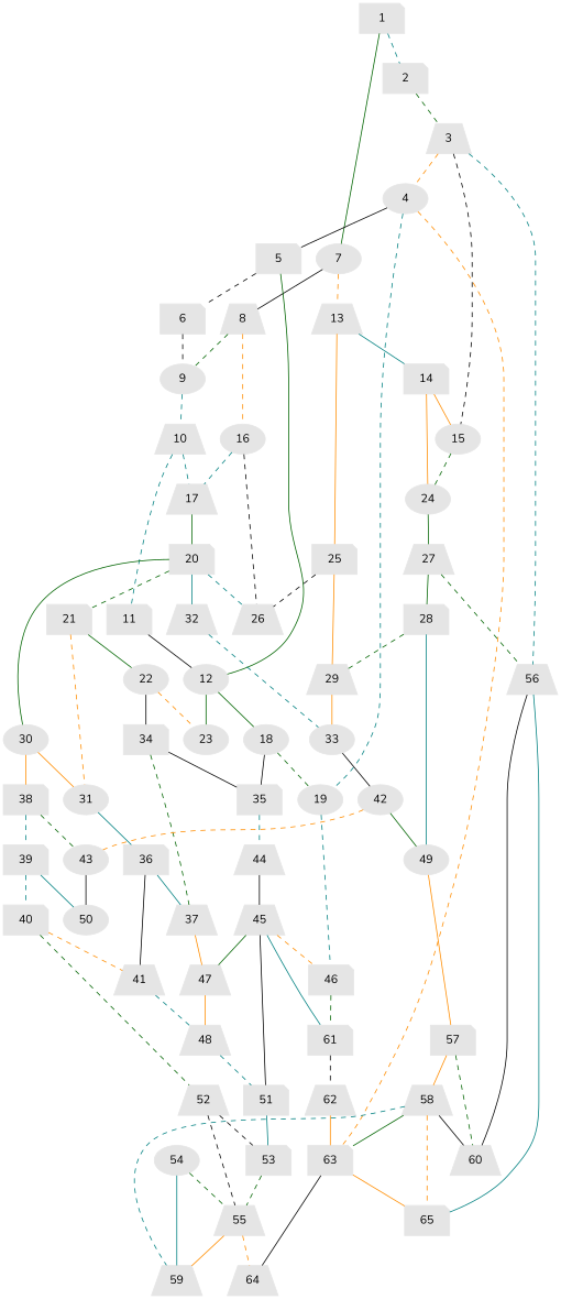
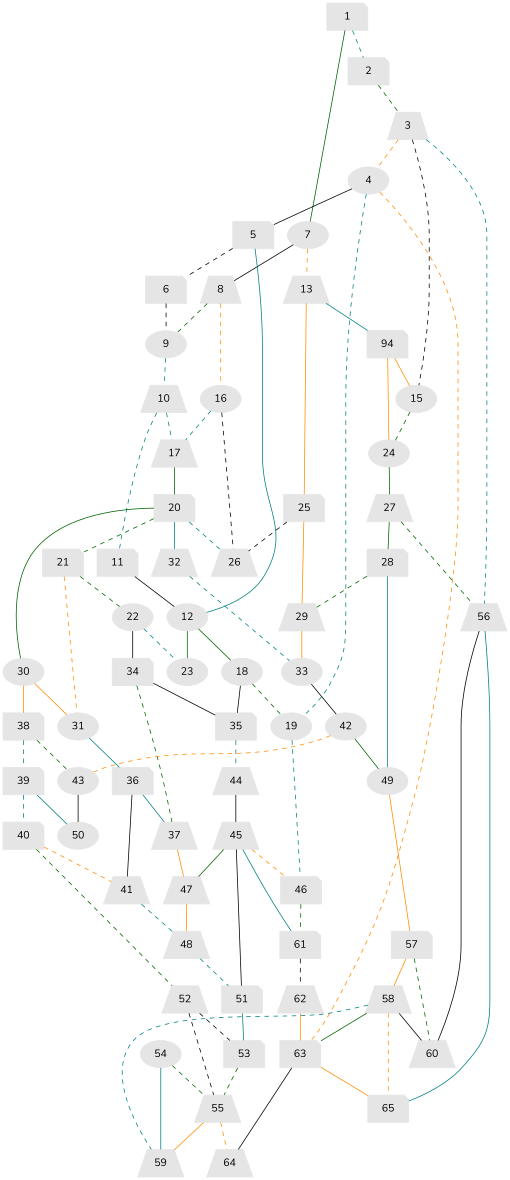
  graph {
    fontname=Nunito
    node [color=gray90 fontname=Nunito shape=note style=filled]
    edge [color=teal fontname=Nunito style=dashed weight=1.0]
    1
    2
    7 [shape=ellipse]
    3 [shape=trapezium]
    8 [shape=trapezium]
    13 [shape=trapezium]
    4 [shape=ellipse]
    15 [shape=ellipse]
    56 [shape=trapezium]
    5
    19 [shape=ellipse]
    63
    24 [shape=ellipse]
    60 [shape=trapezium]
    65
    6
    12 [shape=ellipse]
    46
    64 [shape=trapezium]
    9 [shape=ellipse]
    18 [shape=ellipse]
    23 [shape=ellipse]
    10 [shape=trapezium]
    16 [shape=ellipse]
-   14
+   14 [label=94]
    25
    17 [shape=trapezium]
    26 [shape=trapezium]
    11
    20
    35
    29 [shape=trapezium]
    27 [shape=trapezium]
    21
    30 [shape=ellipse]
    32 [shape=trapezium]
    44 [shape=trapezium]
    61
    22 [shape=ellipse]
    31 [shape=ellipse]
    38
    33 [shape=ellipse]
    34
    36
    37 [shape=trapezium]
    28
    49 [shape=ellipse]
    57
    42 [shape=ellipse]
    39
    43 [shape=ellipse]
    41 [shape=trapezium]
    47 [shape=trapezium]
    45 [shape=trapezium]
    48 [shape=trapezium]
    40
    50 [shape=ellipse]
    52 [shape=trapezium]
    53
    55 [shape=trapezium]
    51
    62 [shape=trapezium]
    58 [shape=trapezium]
    54 [shape=ellipse]
    59 [shape=trapezium]
    1 -- 2
    1 -- 7 [color=darkgreen style=solid]
    2 -- 3 [color=darkgreen]
    7 -- 8 [color=black style=solid]
    7 -- 13 [color=darkorange]
    3 -- 4 [color=darkorange]
    3 -- 15 [color=black]
    3 -- 56
    8 -- 9 [color=darkgreen]
    8 -- 16 [color=darkorange]
    13 -- 14 [style=solid]
    13 -- 25 [color=darkorange style=solid]
    4 -- 5 [color=black style=solid]
    4 -- 19
    4 -- 63 [color=darkorange]
    15 -- 24 [color=darkgreen]
    56 -- 60 [color=black style=solid]
    56 -- 65 [style=solid]
    5 -- 6 [color=black]
-   5 -- 12 [color=darkgreen style=solid]
+   5 -- 12 [style=solid]
    19 -- 46
    63 -- 65 [color=darkorange style=solid]
    63 -- 64 [color=black style=solid weight=2.0]
    24 -- 27 [color=darkgreen style=solid]
    6 -- 9 [color=black]
    12 -- 18 [color=darkgreen style=solid]
    12 -- 23 [color=darkgreen style=solid weight=2.0]
    46 -- 61 [color=darkgreen]
    9 -- 10
    18 -- 19 [color=darkgreen]
    18 -- 35 [color=black style=solid]
    10 -- 17
    10 -- 11
    16 -- 17
    16 -- 26 [color=black]
    14 -- 15 [color=darkorange style=solid]
    14 -- 24 [color=darkorange style=solid weight=2.0]
    25 -- 26 [color=black]
    25 -- 29 [color=darkorange style=solid]
    17 -- 20 [color=darkgreen style=solid]
    11 -- 12 [color=black style=solid weight=2.0]
    20 -- 26
    20 -- 21 [color=darkgreen]
    20 -- 30 [color=darkgreen style=solid]
    20 -- 32 [style=solid weight=2.0]
    35 -- 44
    29 -- 33 [color=darkorange style=solid]
    27 -- 56 [color=darkgreen]
    27 -- 28 [color=darkgreen style=solid]
-   21 -- 22 [color=darkgreen style=solid]
+   21 -- 22 [color=darkgreen]
    21 -- 31 [color=darkorange]
    30 -- 31 [color=darkorange style=solid]
    30 -- 38 [color=darkorange style=solid]
    32 -- 33
    44 -- 45 [color=black style=solid weight=2.0]
    61 -- 62 [color=black]
-   22 -- 23 [color=darkorange]
+   22 -- 23
    22 -- 34 [color=black style=solid]
    31 -- 36 [style=solid]
    38 -- 39
    38 -- 43 [color=darkgreen]
    33 -- 42 [color=black style=solid]
    34 -- 35 [color=black style=solid]
    34 -- 37 [color=darkgreen]
    36 -- 37 [style=solid]
    36 -- 41 [color=black style=solid]
    37 -- 47 [color=darkorange style=solid]
    28 -- 29 [color=darkgreen]
    28 -- 49 [style=solid]
    49 -- 57 [color=darkorange style=solid]
    57 -- 60 [color=darkgreen weight=2.0]
    57 -- 58 [color=darkorange style=solid]
    42 -- 49 [color=darkgreen style=solid]
    42 -- 43 [color=darkorange]
    39 -- 40
    39 -- 50 [style=solid]
    43 -- 50 [color=black style=solid]
    41 -- 48
    47 -- 48 [color=darkorange style=solid]
    45 -- 46 [color=darkorange]
    45 -- 61 [style=solid]
    45 -- 47 [color=darkgreen style=solid]
    45 -- 51 [color=black style=solid]
    48 -- 51
    40 -- 41 [color=darkorange]
    40 -- 52 [color=darkgreen]
    52 -- 53 [color=black]
    52 -- 55 [color=black]
    53 -- 55 [color=darkgreen]
    55 -- 64 [color=darkorange weight=2.0]
    55 -- 59 [color=darkorange style=solid]
    51 -- 53 [style=solid]
    62 -- 63 [color=darkorange style=solid weight=2.0]
    58 -- 63 [color=darkgreen style=solid]
    58 -- 60 [color=black style=solid]
    58 -- 65 [color=darkorange weight=2.0]
    58 -- 59
    54 -- 55 [color=darkgreen]
    54 -- 59 [style=solid]
  }
